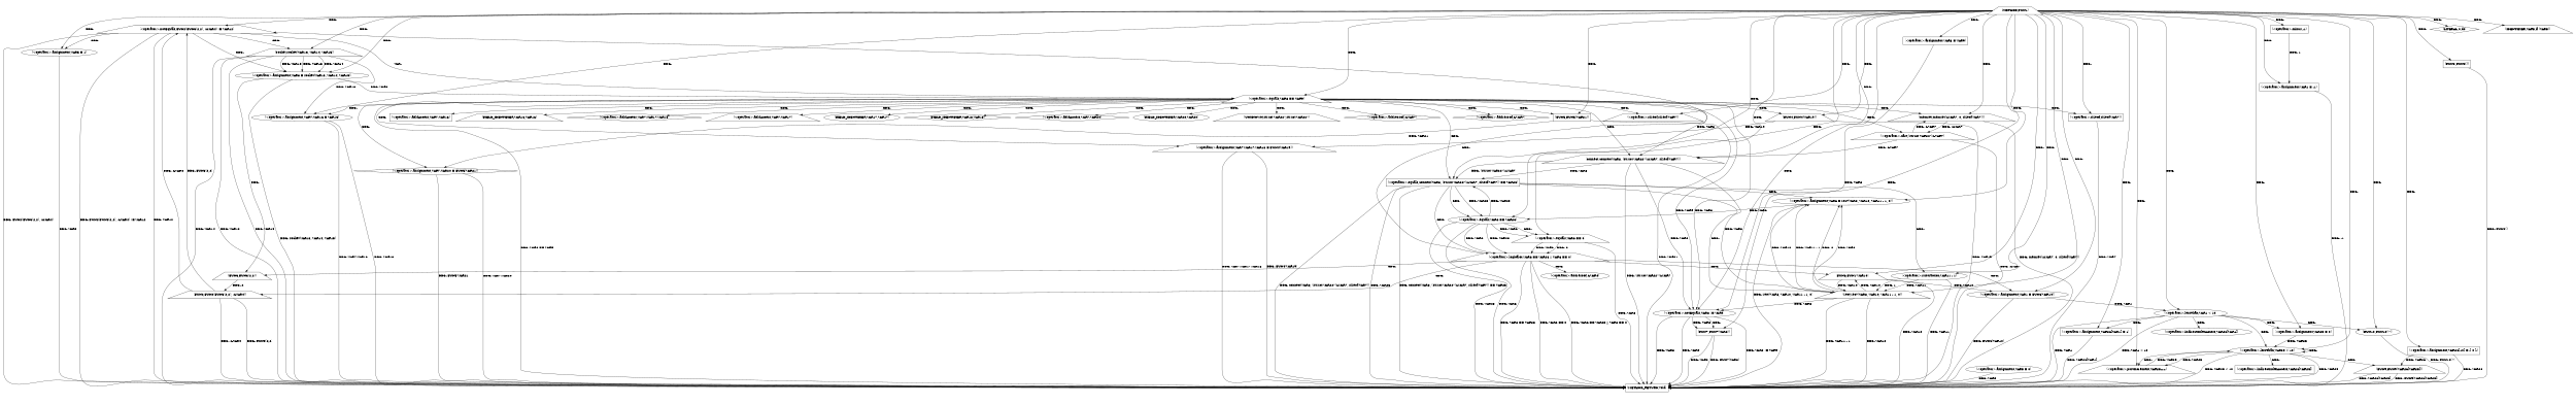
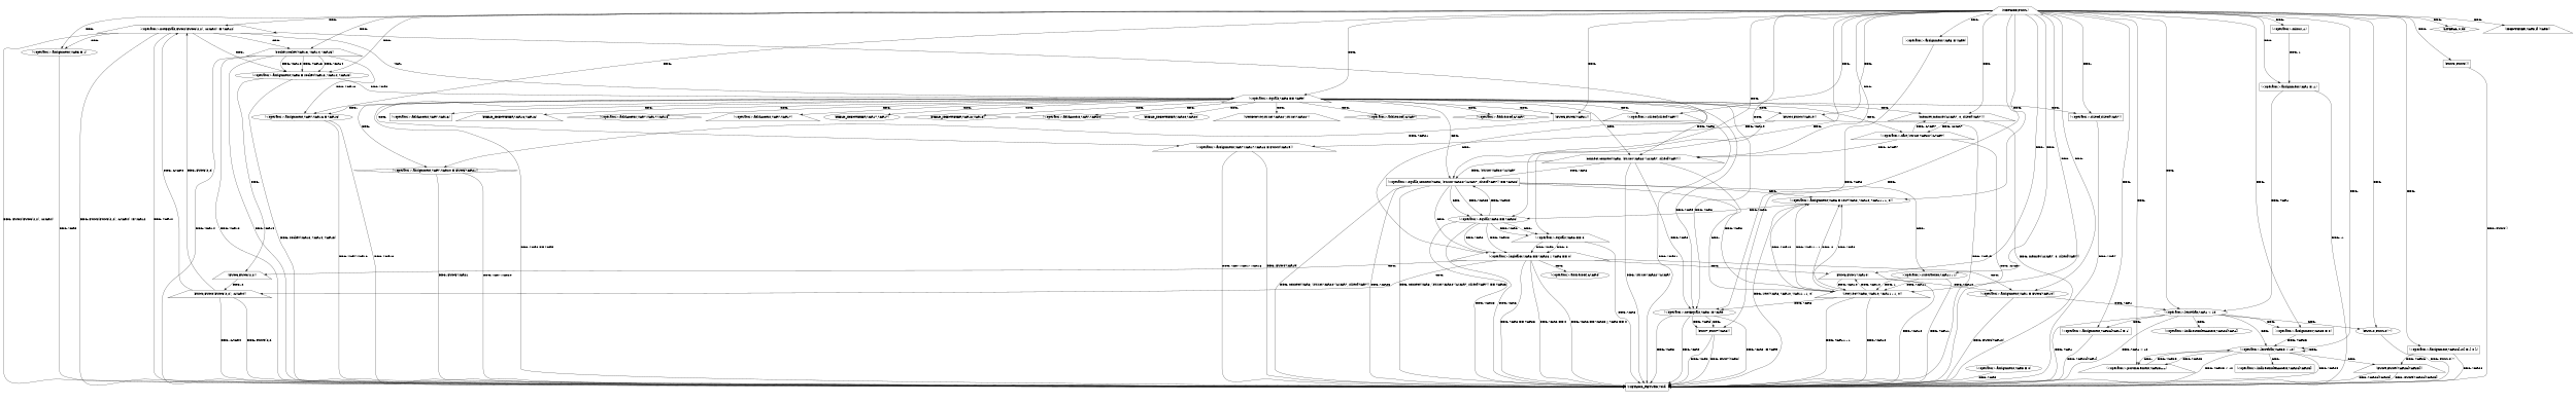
  digraph {
    node [shape=trapezium]
    n1 [label="(METHOD,FUN1)"]
    n2 [label="(<operator>.assignment,VAR1 = -1)" shape=box]
    n3 [label="(<operator>.minus,-1)" shape=box]
    n4 [label="(<operator>.assignment,VAR8 = VAR9)" shape=box]
    n5 [label="(<operator>.notEquals,FUN2(FUN3(2,2), &VAR4) != VAR12)"]
    n6 [label="(<operator>.assignment,VAR5 = 1)" shape=ellipse]
    n7 [label="(<operator>.assignment,VAR8 = socket(VAR13, VAR14, VAR15))" shape=ellipse]
    n8 [label="(socket,socket(VAR13, VAR14, VAR15))"]
    n9 [label="(<operator>.equals,VAR8 == VAR9)"]
    n10 [label="(memset,memset(&VAR7, 0, sizeof(VAR7)))"]
    n11 [label="(<operator>.sizeOf,sizeof(VAR7))"]
    n12 [label="(<operator>.assignment,VAR7.VAR16 = VAR13)" shape=ellipse]
    n13 [label="(FUN4,FUN4(VAR19))"]
    n14 [label="(FUN5,FUN5(VAR21))" shape=box]
    n15 [label="(<operator>.equals,connect(VAR8, (struct VAR22*)&VAR7, sizeof(VAR7)) == VAR23)" shape=box]
    n16 [label="(connect,connect(VAR8, (struct VAR22*)&VAR7, sizeof(VAR7)))"]
    n17 [label="(<operator>.sizeOf,sizeof(VAR7))" shape=box]
    n18 [label="(<operator>.assignment,VAR6 = recv(VAR8, VAR10, VAR11 - 1, 0))" shape=ellipse]
    n19 [label="(recv,recv(VAR8, VAR10, VAR11 - 1, 0))"]
    n20 [label="(<operator>.subtraction,VAR11 - 1)" shape=ellipse]
    n21 [label="(<operator>.equals,VAR6 == VAR23)" shape=ellipse]
    n22 [label="(<operator>.equals,VAR6 == 0)"]
    n23 [label="(<operator>.assignment,VAR1 = FUN6(VAR10))" shape=ellipse]
    n24 [label="(FUN6,FUN1(VAR10))"]
    n25 [label="(LITERAL,0,do)" shape=diamond]
    n26 [label="(<operator>.notEquals,VAR8 != VAR9)" shape=ellipse]
    n27 [label="(FUN7,FUN7(VAR8))" shape=box]
    n28 [label="(IDENTIFIER,VAR5,if (VAR5))"]
    n29 [label="(FUN8,FUN8())" shape=box]
    n30 [label="(<operator>.assignment,VAR26[10] = { 0 })" shape=box]
    n31 [label="(<operator>.lessThan,VAR1 < 10)" shape=ellipse]
    n32 [label="(<operator>.assignment,VAR26[VAR1] = 1)" shape=box]
    n33 [label="(<operator>.assignment,VAR25 = 0)" shape=box]
    n34 [label="(<operator>.lessThan,VAR25 < 10)" shape=ellipse]
    n35 [label="(<operator>.postIncrement,VAR25++)"]
    n36 [label="(FUN10,FUN10(\"\"))" shape=ellipse]
    n37 [label="(METHOD_RETURN,void)" shape=box]
    n38 [label="(<operator>.assignment,VAR5 = 0)" shape=ellipse]
    n39 [label="(FUN3,FUN3(2,2))"]
    n40 [label="(FUN2,FUN2(FUN3(2,2), &VAR4))"]
    n41 [label="(<operator>.assignment,VAR7.VAR17.VAR18 = FUN4(VAR19))"]
    n42 [label="(<operator>.assignment,VAR7.VAR20 = FUN5(VAR21))" shape=diamond]
    n43 [label="(<operator>.cast,(struct VAR22*)&VAR7)"]
    n44 [label="(<operator>.addressOf,&VAR7)" shape=diamond]
    n45 [label="(<operator>.fieldAccess,VAR7.VAR16)" shape=box]
    n46 [label="(FIELD_IDENTIFIER,VAR16,VAR16)"]
    n47 [label="(<operator>.fieldAccess,VAR7.VAR17.VAR18)" shape=diamond]
    n48 [label="(<operator>.fieldAccess,VAR7.VAR17)"]
    n49 [label="(FIELD_IDENTIFIER,VAR17,VAR17)" shape=ellipse]
    n50 [label="(FIELD_IDENTIFIER,VAR18,VAR18)" shape=diamond]
    n51 [label="(<operator>.fieldAccess,VAR7.VAR20)" shape=diamond]
    n52 [label="(FIELD_IDENTIFIER,VAR20,VAR20)" shape=ellipse]
    n53 [label="(UNKNOWN,struct VAR22*,struct VAR22*)"]
    n54 [label="(<operator>.addressOf,&VAR7)" shape=diamond]
    n55 [label="(<operator>.logicalOr,VAR6 == VAR23 || VAR6 == 0)"]
    n56 [label="(FUN9,FUN9(VAR26[VAR25]))"]
    n57 [label="(<operator>.indirectIndexAccess,VAR26[VAR1])" shape=ellipse]
    n58 [label="(<operator>.indirectIndexAccess,VAR26[VAR25])" shape=box]
    n59 [label="(<operator>.addressOf,&VAR4)" shape=ellipse]
    n1 -> n2 [label="DDG: "]
    n1 -> n3 [label="DDG: "]
    n1 -> n4 [label="DDG: "]
    n1 -> n5 [label="DDG: "]
    n1 -> n6 [label="DDG: "]
    n1 -> n7 [label="DDG: "]
    n1 -> n8 [label="DDG: "]
    n1 -> n9 [label="DDG: "]
    n1 -> n10 [label="DDG: "]
    n1 -> n11 [label="DDG: "]
    n1 -> n12 [label="DDG: "]
    n1 -> n13 [label="DDG: "]
    n1 -> n14 [label="DDG: "]
    n1 -> n15 [label="DDG: "]
    n1 -> n16 [label="DDG: "]
    n1 -> n17 [label="DDG: "]
    n1 -> n18 [label="DDG: "]
    n1 -> n19 [label="DDG: "]
    n1 -> n20 [label="DDG: "]
    n1 -> n21 [label="DDG: "]
    n1 -> n22 [label="DDG: "]
    n1 -> n23 [label="DDG: "]
    n1 -> n24 [label="DDG: "]
    n1 -> n25 [label="DDG: "]
-   n1 -> n26 [label="DDG: "]
    n1 -> n27 [label="DDG: "]
    n1 -> n28 [label="DDG: "]
    n1 -> n29 [label="DDG: "]
    n1 -> n30 [label="DDG: "]
    n1 -> n31 [label="DDG: "]
    n1 -> n32 [label="DDG: "]
    n1 -> n33 [label="DDG: "]
    n1 -> n34 [label="DDG: "]
    n1 -> n35 [label="DDG: "]
    n1 -> n36 [label="DDG: "]
+   n2 -> n31 [label="DDG: VAR1"]
    n2 -> n37 [label="DDG: -1"]
    n3 -> n2 [label="DDG: 1"]
    n4 -> n26 [label="DDG: VAR8"]
    n5 -> n6 [label="CDG: "]
    n5 -> n7 [label="CDG: "]
    n5 -> n8 [label="CDG: "]
    n5 -> n9 [label="VAR: "]
    n5 -> n37 [label="DDG: FUN2(FUN3(2,2), &VAR4)"]
    n5 -> n37 [label="DDG: FUN2(FUN3(2,2), &VAR4) != VAR12"]
    n5 -> n37 [label="DDG: VAR12"]
    n6 -> n37 [label="DDG: VAR5"]
    n7 -> n9 [label="DDG: VAR8"]
    n7 -> n37 [label="DDG: socket(VAR13, VAR14, VAR15)"]
    n7 -> n39 [label="DDG: "]
    n8 -> n7 [label="DDG: VAR13"]
    n8 -> n7 [label="DDG: VAR14"]
    n8 -> n7 [label="DDG: VAR15"]
    n8 -> n12 [label="DDG: VAR13"]
    n8 -> n37 [label="DDG: VAR14"]
    n8 -> n37 [label="DDG: VAR13"]
    n8 -> n37 [label="DDG: VAR15"]
    n9 -> n10 [label="CDG: "]
    n9 -> n11 [label="CDG: "]
    n9 -> n12 [label="CDG: "]
    n9 -> n13 [label="CDG: "]
    n9 -> n14 [label="CDG: "]
    n9 -> n15 [label="CDG: "]
    n9 -> n16 [label="DDG: VAR8"]
    n9 -> n16 [label="CDG: "]
    n9 -> n17 [label="CDG: "]
    n9 -> n26 [label="DDG: VAR8"]
    n9 -> n26 [label="DDG: VAR9"]
    n9 -> n37 [label="DDG: VAR8 == VAR9"]
    n9 -> n41 [label="CDG: "]
    n9 -> n42 [label="CDG: "]
    n9 -> n43 [label="CDG: "]
    n9 -> n44 [label="CDG: "]
    n9 -> n45 [label="CDG: "]
    n9 -> n46 [label="CDG: "]
    n9 -> n47 [label="CDG: "]
    n9 -> n48 [label="CDG: "]
    n9 -> n49 [label="CDG: "]
    n9 -> n50 [label="CDG: "]
    n9 -> n51 [label="CDG: "]
    n9 -> n52 [label="CDG: "]
    n9 -> n53 [label="CDG: "]
    n9 -> n54 [label="CDG: "]
    n10 -> n37 [label="DDG: memset(&VAR7, 0, sizeof(VAR7))"]
    n10 -> n43 [label="DDG: &VAR7"]
    n12 -> n37 [label="DDG: VAR7.VAR16"]
    n12 -> n37 [label="DDG: VAR13"]
    n13 -> n37 [label="DDG: VAR19"]
    n13 -> n41 [label="DDG: VAR19"]
    n14 -> n37 [label="DDG: VAR21"]
    n14 -> n42 [label="DDG: VAR21"]
    n15 -> n18 [label="CDG: "]
    n15 -> n19 [label="CDG: "]
    n15 -> n20 [label="CDG: "]
    n15 -> n21 [label="DDG: VAR23"]
    n15 -> n21 [label="CDG: "]
    n15 -> n37 [label="DDG: VAR23"]
    n15 -> n37 [label="DDG: connect(VAR8, (struct VAR22*)&VAR7, sizeof(VAR7)) == VAR23"]
    n15 -> n37 [label="DDG: connect(VAR8, (struct VAR22*)&VAR7, sizeof(VAR7))"]
    n15 -> n55 [label="CDG: "]
    n16 -> n15 [label="DDG: VAR8"]
    n16 -> n15 [label="DDG: (struct VAR22*)&VAR7"]
    n16 -> n19 [label="DDG: VAR8"]
    n16 -> n26 [label="DDG: VAR8"]
    n16 -> n37 [label="DDG: (struct VAR22*)&VAR7"]
    n17 -> n37 [label="DDG: VAR7"]
    n18 -> n21 [label="DDG: VAR6"]
    n18 -> n37 [label="DDG: recv(VAR8, VAR10, VAR11 - 1, 0)"]
    n19 -> n18 [label="DDG: VAR8"]
    n19 -> n18 [label="DDG: VAR10"]
    n19 -> n18 [label="DDG: VAR11 - 1"]
    n19 -> n18 [label="DDG: 0"]
    n19 -> n24 [label="DDG: VAR10"]
    n19 -> n26 [label="DDG: VAR8"]
    n19 -> n37 [label="DDG: VAR11 - 1"]
    n19 -> n37 [label="DDG: VAR10"]
    n20 -> n19 [label="DDG: VAR11"]
    n20 -> n19 [label="DDG: 1"]
    n20 -> n37 [label="DDG: VAR11"]
    n21 -> n15 [label="DDG: VAR23"]
    n21 -> n22 [label="DDG: VAR6"]
    n21 -> n22 [label="CDG: "]
    n21 -> n37 [label="DDG: VAR23"]
    n21 -> n37 [label="DDG: VAR6"]
    n21 -> n55 [label="DDG: VAR6"]
    n21 -> n55 [label="DDG: VAR23"]
    n22 -> n37 [label="DDG: VAR6"]
    n22 -> n55 [label="DDG: VAR6"]
    n22 -> n55 [label="DDG: 0"]
    n23 -> n31 [label="DDG: VAR1"]
    n23 -> n37 [label="DDG: FUN6(VAR10)"]
    n24 -> n19 [label="DDG: VAR10"]
    n24 -> n23 [label="DDG: VAR10"]
    n24 -> n37 [label="DDG: VAR10"]
    n26 -> n27 [label="DDG: VAR8"]
    n26 -> n27 [label="CDG: "]
    n26 -> n37 [label="DDG: VAR8"]
    n26 -> n37 [label="DDG: VAR8 != VAR9"]
    n26 -> n37 [label="DDG: VAR9"]
    n27 -> n37 [label="DDG: FUN7(VAR8)"]
    n27 -> n37 [label="DDG: VAR8"]
    n29 -> n37 [label="DDG: FUN8()"]
    n30 -> n37 [label="DDG: VAR26"]
    n30 -> n56 [label="DDG: VAR26"]
    n31 -> n32 [label="CDG: "]
    n31 -> n33 [label="CDG: "]
    n31 -> n34 [label="CDG: "]
    n31 -> n36 [label="CDG: "]
    n31 -> n37 [label="DDG: VAR1 < 10"]
    n31 -> n37 [label="DDG: VAR1"]
    n31 -> n57 [label="CDG: "]
    n32 -> n37 [label="DDG: VAR26[VAR1]"]
    n33 -> n34 [label="DDG: VAR25"]
    n34 -> n34 [label="CDG: "]
    n34 -> n35 [label="DDG: VAR25"]
    n34 -> n35 [label="CDG: "]
    n34 -> n37 [label="DDG: VAR25 < 10"]
    n34 -> n37 [label="DDG: VAR25"]
    n34 -> n56 [label="CDG: "]
    n34 -> n58 [label="CDG: "]
    n35 -> n34 [label="DDG: VAR25"]
    n36 -> n37 [label="DDG: FUN10(\"\")"]
    n38 -> n37 [label="DDG: VAR5"]
    n39 -> n40 [label="DDG: 2"]
    n40 -> n5 [label="DDG: FUN3(2,2)"]
    n40 -> n5 [label="DDG: &VAR4"]
    n40 -> n37 [label="DDG: &VAR4"]
    n40 -> n37 [label="DDG: FUN3(2,2)"]
    n41 -> n37 [label="DDG: FUN4(VAR19)"]
    n41 -> n37 [label="DDG: VAR7.VAR17.VAR18"]
    n42 -> n37 [label="DDG: FUN5(VAR21)"]
    n42 -> n37 [label="DDG: VAR7.VAR20"]
    n43 -> n10 [label="DDG: &VAR7"]
    n43 -> n16 [label="DDG: &VAR7"]
    n43 -> n37 [label="DDG: &VAR7"]
    n55 -> n5 [label="CDG: "]
    n55 -> n23 [label="CDG: "]
    n55 -> n24 [label="CDG: "]
    n55 -> n37 [label="DDG: VAR6 == VAR23"]
    n55 -> n37 [label="DDG: VAR6 == 0"]
    n55 -> n37 [label="DDG: VAR6 == VAR23 || VAR6 == 0"]
    n55 -> n39 [label="CDG: "]
    n55 -> n40 [label="CDG: "]
    n55 -> n59 [label="CDG: "]
    n56 -> n37 [label="DDG: VAR26[VAR25]"]
    n56 -> n37 [label="DDG: FUN9(VAR26[VAR25])"]
  }
